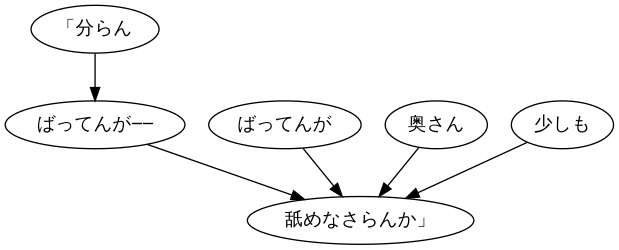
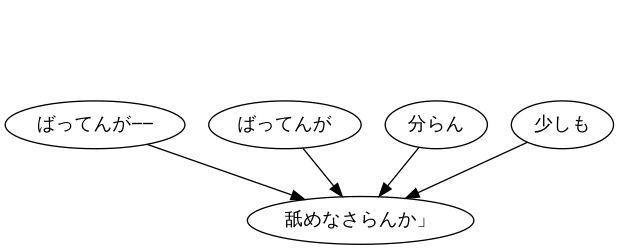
  digraph {
    fontname="Roboto Mono"
    node [fontname="Roboto Mono"]
    edge [fontname="Roboto Mono"]
-   n1 [label="「分らん"]
    n2 [label="ばってんが——"]
    n3 [label="舐めなさらんか」"]
    n4 [label="ばってんが"]
-   n5 [label="奥さん"]
+   n5 [label="分らん"]
    n6 [label="少しも"]
-   n1 -> n2
    n2 -> n3
    n4 -> n3
    n5 -> n3
    n6 -> n3
  }
